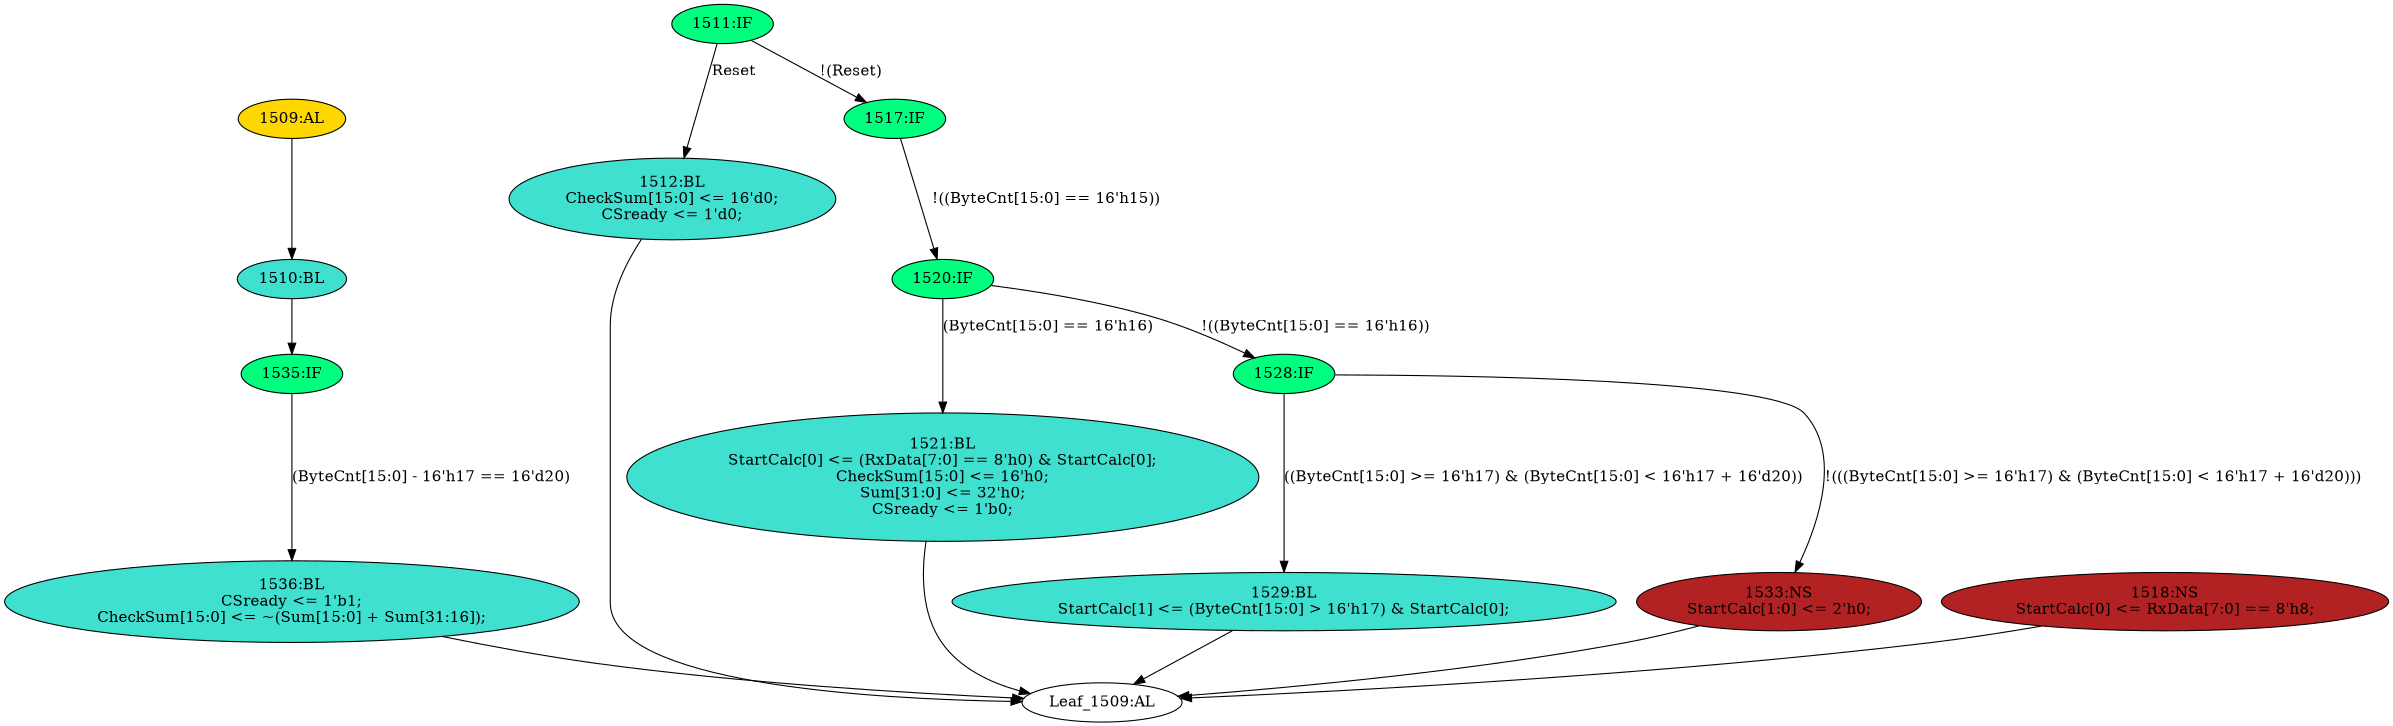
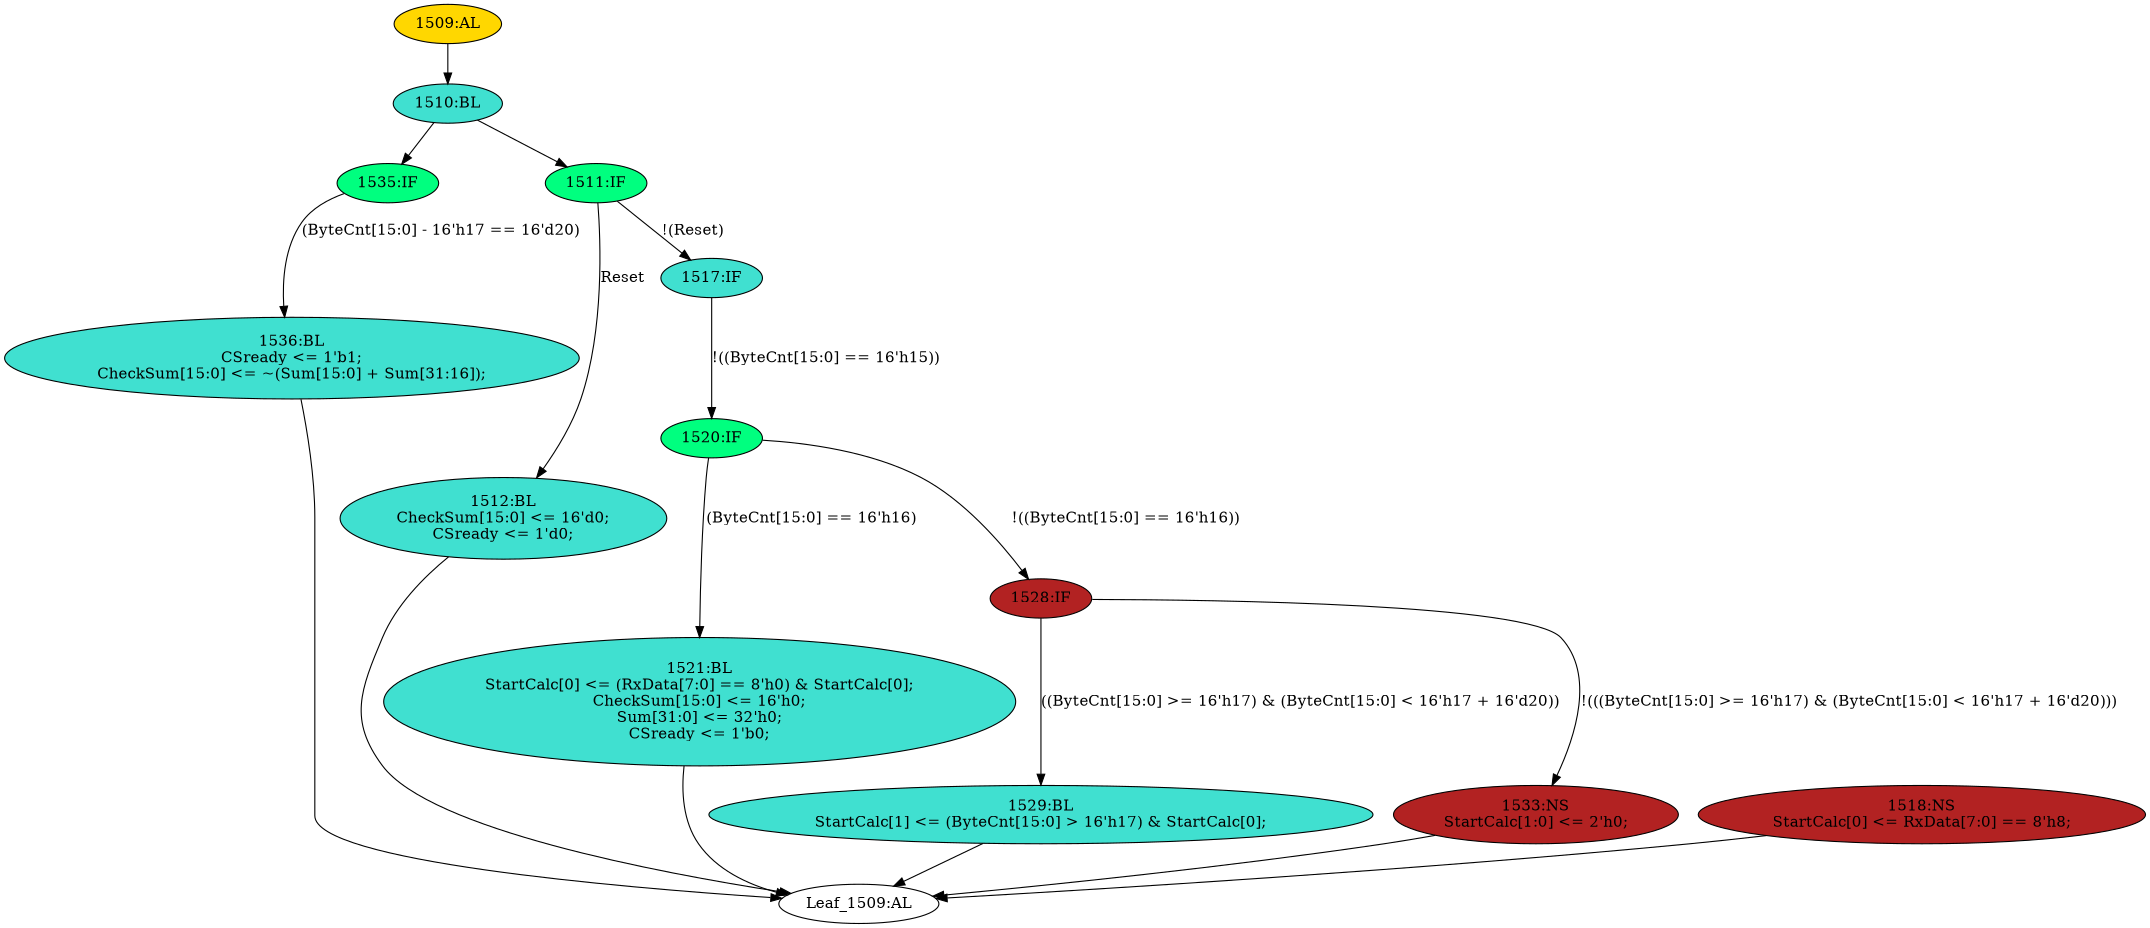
  strict digraph {
    node [fillcolor=turquoise statements="[]" style=filled typ=Block]
    edge [cond="[]" lineno=None]
    n1 [ast="<pyverilog.vparser.ast.Block object at 0x7fb43033a7d0>" label="1521:BL\nStartCalc[0] <= (RxData[7:0] == 8'h0) & StartCalc[0];\nCheckSum[15:0] <= 16'h0;\nSum[31:0] <= 32'h0;\nCSready <= 1'b0;" statements="[<pyverilog.vparser.ast.NonblockingSubstitution object at 0x7fb430335bd0>, <pyverilog.vparser.ast.NonblockingSubstitution object at 0x7fb43033a290>, <pyverilog.vparser.ast.NonblockingSubstitution object at 0x7fb43033a490>, <pyverilog.vparser.ast.NonblockingSubstitution object at 0x7fb43033a690>]"]
    n2 [def_var="['CSready', 'CheckSum', 'StartCalc', 'Sum']" label="Leaf_1509:AL" fillcolor="" statements="" style="" typ=""]
    n3 [ast="<pyverilog.vparser.ast.IfStatement object at 0x7fb43033a810>" fillcolor=springgreen label="1535:IF" typ=IfStatement]
    n4 [ast="<pyverilog.vparser.ast.Block object at 0x7fb43033a8d0>" label="1536:BL\nCSready <= 1'b1;\nCheckSum[15:0] <= ~(Sum[15:0] + Sum[31:16]);" statements="[<pyverilog.vparser.ast.NonblockingSubstitution object at 0x7fb43033a910>, <pyverilog.vparser.ast.NonblockingSubstitution object at 0x7fb43033aa50>]"]
    n5 [ast="<pyverilog.vparser.ast.IfStatement object at 0x7fb4302bf0d0>" fillcolor=springgreen label="1520:IF" typ=IfStatement]
-   n6 [ast="<pyverilog.vparser.ast.IfStatement object at 0x7fb4302bf110>" fillcolor=springgreen label="1528:IF" typ=IfStatement]
+   n6 [ast="<pyverilog.vparser.ast.IfStatement object at 0x7fb4302bf110>" fillcolor=firebrick label="1528:IF" typ=IfStatement]
    n7 [ast="<pyverilog.vparser.ast.Block object at 0x7fb4302bf350>" label="1529:BL\nStartCalc[1] <= (ByteCnt[15:0] > 16'h17) & StartCalc[0];" statements="[<pyverilog.vparser.ast.NonblockingSubstitution object at 0x7fb4302bf390>]"]
    n8 [ast="<pyverilog.vparser.ast.NonblockingSubstitution object at 0x7fb4302bf150>" fillcolor=firebrick label="1533:NS\nStartCalc[1:0] <= 2'h0;" statements="[<pyverilog.vparser.ast.NonblockingSubstitution object at 0x7fb4302bf150>]" typ=NonblockingSubstitution]
    n9 [ast="<pyverilog.vparser.ast.IfStatement object at 0x7fb4302c9550>" fillcolor=springgreen label="1511:IF" typ=IfStatement]
    n10 [ast="<pyverilog.vparser.ast.Block object at 0x7fb4302c9310>" label="1512:BL\nCheckSum[15:0] <= 16'd0;\nCSready <= 1'd0;" statements="[<pyverilog.vparser.ast.NonblockingSubstitution object at 0x7fb4302bff90>, <pyverilog.vparser.ast.NonblockingSubstitution object at 0x7fb4302c91d0>]"]
-   n11 [ast="<pyverilog.vparser.ast.IfStatement object at 0x7fb4302c9590>" fillcolor=springgreen label="1517:IF" typ=IfStatement]
+   n11 [ast="<pyverilog.vparser.ast.IfStatement object at 0x7fb4302c9590>" label="1517:IF" typ=IfStatement]
    n12 [ast="<pyverilog.vparser.ast.NonblockingSubstitution object at 0x7fb4302bfc50>" fillcolor=firebrick label="1518:NS\nStartCalc[0] <= RxData[7:0] == 8'h8;" statements="[<pyverilog.vparser.ast.NonblockingSubstitution object at 0x7fb4302bfc50>]" typ=NonblockingSubstitution]
    n13 [ast="<pyverilog.vparser.ast.Block object at 0x7fb4302c9510>" label="1510:BL"]
    n14 [ast="<pyverilog.vparser.ast.Always object at 0x7fb4302c9350>" clk_sens=False fillcolor=gold label="1509:AL" sens="['Divided_2_clk', 'Reset']" typ=Always use_var="['Reset', 'RxData', 'StartCalc', 'ByteCnt', 'Sum']"]
    n1 -> n2
    n3 -> n4 [cond="['ByteCnt']" label="(ByteCnt[15:0] - 16'h17 == 16'd20)" lineno=1535]
    n4 -> n2
    n5 -> n1 [cond="['ByteCnt']" label="(ByteCnt[15:0] == 16'h16)" lineno=1520]
    n5 -> n6 [cond="['ByteCnt']" label="!((ByteCnt[15:0] == 16'h16))" lineno=1520]
    n6 -> n7 [cond="['ByteCnt', 'ByteCnt']" label="((ByteCnt[15:0] >= 16'h17) & (ByteCnt[15:0] < 16'h17 + 16'd20))" lineno=1528]
    n6 -> n8 [cond="['ByteCnt', 'ByteCnt']" label="!(((ByteCnt[15:0] >= 16'h17) & (ByteCnt[15:0] < 16'h17 + 16'd20)))" lineno=1528]
    n7 -> n2
    n8 -> n2
    n9 -> n10 [cond="['Reset']" label=Reset lineno=1511]
    n9 -> n11 [cond="['Reset']" label="!(Reset)" lineno=1511]
    n10 -> n2
    n11 -> n5 [cond="['ByteCnt']" label="!((ByteCnt[15:0] == 16'h15))" lineno=1517]
    n12 -> n2
    n13 -> n3
+   n13 -> n9
    n14 -> n13
  }
